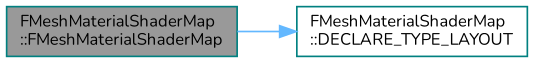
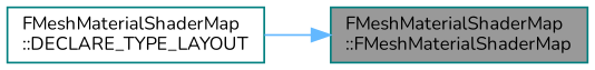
  digraph {
    rankdir=RL
    fontname=Nunito
    node [color=teal fontname=Nunito fontsize=10 shape=box style=filled]
    n1 [fillcolor=grey60 fontcolor=black height=0.2 label="FMeshMaterialShaderMap\l::FMeshMaterialShaderMap" width=0.4]
    n2 [fillcolor=white height=0.2 label="FMeshMaterialShaderMap\l::DECLARE_TYPE_LAYOUT" width=0.4]
-   n2 -> n1 [color=steelblue1 dir=back fontname=Nunito fontsize=10 labelfontname=Helvetica labelfontsize=10 style=solid]
+   n1 -> n2 [color=steelblue1 dir=back fontname=Nunito fontsize=10 labelfontname=Helvetica labelfontsize=10 style=solid]
  }
